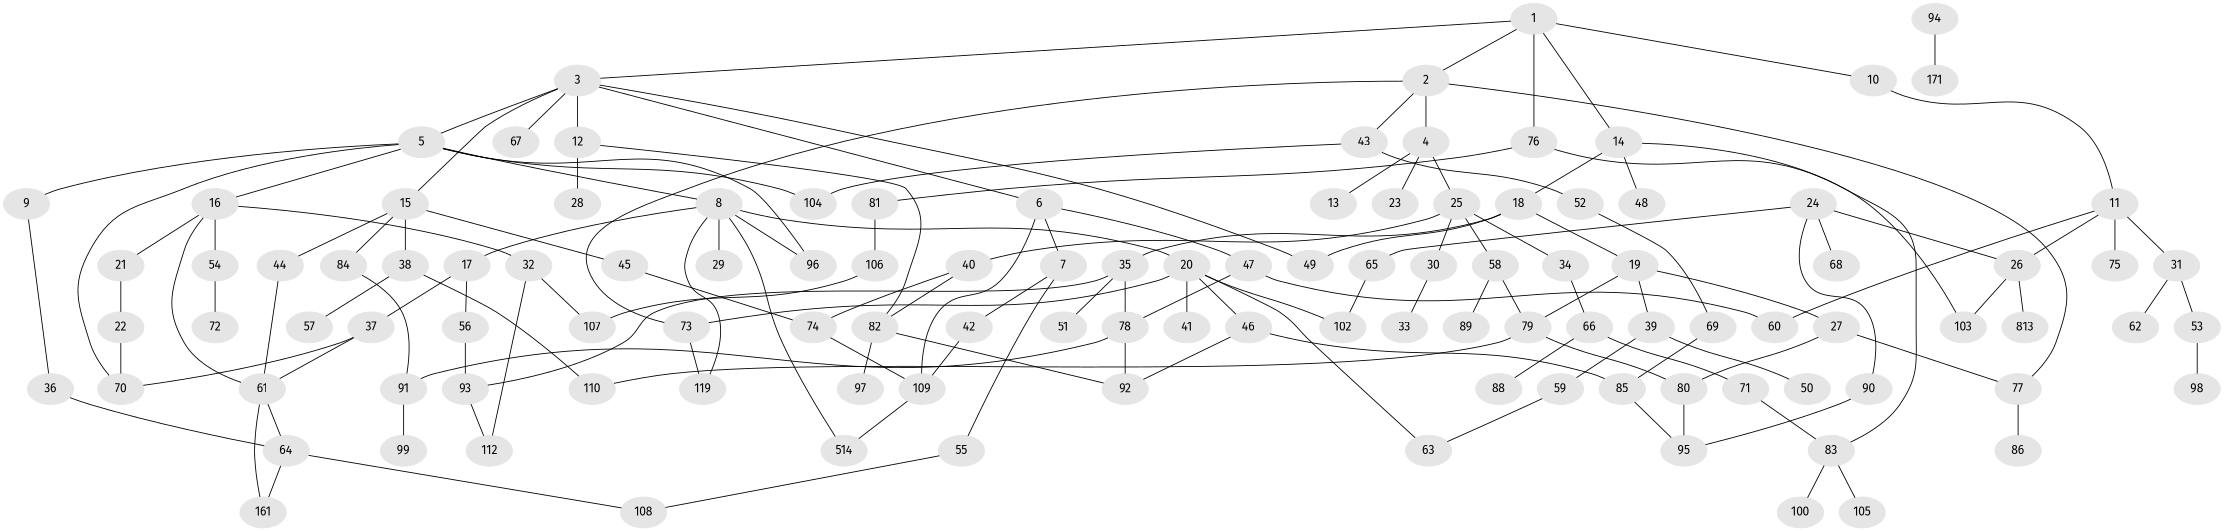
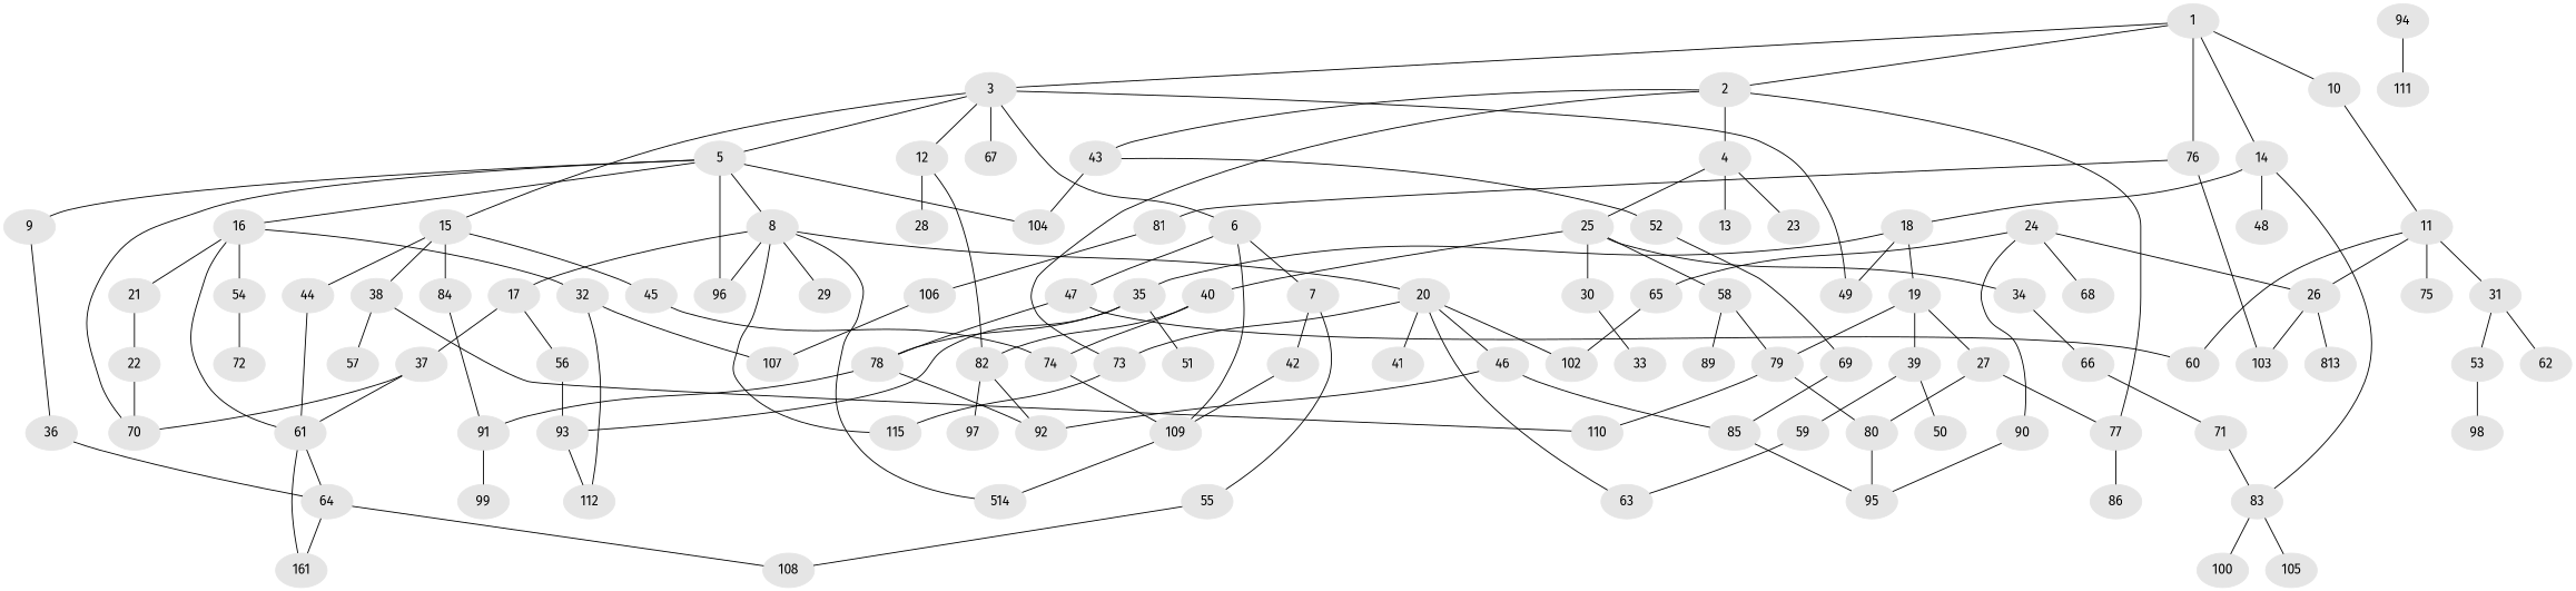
  graph {
    fontname="Fira Sans"
    node [color=gray90 fontname="Fira Sans" style=filled]
    edge [fontname="Fira Sans"]
    1
    2
    3
    10
    14
    76
    4
    43
    73
    77
    5
    6
    12
    15
    49
    67
    11
    18
    48
    83
    103
    81
    13
    23
    25
    104
    52
-   115 [label=119]
+   115
    86
    8
    9
    16
    70
    96
    7
    47
    109
    28
    82
    38
    44
    45
    84
    30
    34
    40
    58
    17
    20
    29
    n51 [label=514]
    36
    21
    32
    54
    61
    94
-   111 [label=171]
+   111
    42
    55
    60
    78
    108
    37
    56
    41
    46
    63
    102
    64
    26
    31
    75
    n74 [label=813]
    53
    62
    24
    65
    68
    90
    92
    97
    19
    35
    100
    105
    57
    110
    74
    91
    22
    107
    112
    72
    n95 [label=161]
    93
    27
    39
    79
    51
    80
    50
    59
    85
    95
    33
    66
    89
    98
    71
-   88
    69
    106
    99
    1 -- 2
    1 -- 3
    1 -- 10
    1 -- 14
    1 -- 76
    2 -- 4
    2 -- 43
    2 -- 73
    2 -- 77
    3 -- 5
    3 -- 6
    3 -- 12
    3 -- 15
    3 -- 49
    3 -- 67
    10 -- 11
    14 -- 18
    14 -- 48
    14 -- 83
    76 -- 103
    76 -- 81
    4 -- 13
    4 -- 23
    4 -- 25
    43 -- 104
    43 -- 52
    73 -- 115
    77 -- 86
    5 -- 104
    5 -- 8
    5 -- 9
    5 -- 16
    5 -- 70
    5 -- 96
    6 -- 7
    6 -- 47
    6 -- 109
    12 -- 28
    12 -- 82
    15 -- 38
    15 -- 44
    15 -- 45
    15 -- 84
    11 -- 60
    11 -- 26
    11 -- 31
    11 -- 75
    18 -- 49
    18 -- 19
    18 -- 35
    83 -- 100
    83 -- 105
    81 -- 106
    25 -- 30
    25 -- 34
    25 -- 40
    25 -- 58
    52 -- 69
    8 -- 115
    8 -- 96
    8 -- 17
    8 -- 20
    8 -- 29
    8 -- n51
    9 -- 36
    16 -- 21
    16 -- 32
    16 -- 54
    16 -- 61
    7 -- 42
    7 -- 55
    47 -- 60
    47 -- 78
    109 -- n51
    82 -- 92
    82 -- 97
    38 -- 57
    38 -- 110
    44 -- 61
    45 -- 74
    84 -- 91
    30 -- 33
    34 -- 66
    40 -- 82
    40 -- 74
    58 -- 79
    58 -- 89
    17 -- 37
    17 -- 56
    20 -- 73
    20 -- 41
    20 -- 46
    20 -- 63
    20 -- 102
    36 -- 64
    21 -- 22
    32 -- 107
    32 -- 112
    54 -- 72
    61 -- 64
    61 -- n95
    94 -- 111
    42 -- 109
    55 -- 108
    78 -- 92
    78 -- 91
    37 -- 70
    37 -- 61
    56 -- 93
    46 -- 92
    46 -- 85
    64 -- 108
    64 -- n95
    26 -- 103
    26 -- n74
    31 -- 53
    31 -- 62
    53 -- 98
    24 -- 26
    24 -- 65
    24 -- 68
    24 -- 90
    65 -- 102
    90 -- 95
    19 -- 27
    19 -- 39
    19 -- 79
    35 -- 78
    35 -- 93
    35 -- 51
    74 -- 109
    91 -- 99
    22 -- 70
    93 -- 112
    27 -- 77
    27 -- 80
    39 -- 50
    39 -- 59
    79 -- 110
    79 -- 80
    80 -- 95
    59 -- 63
    85 -- 95
    66 -- 71
-   66 -- 88
    71 -- 83
    69 -- 85
    106 -- 107
  }
